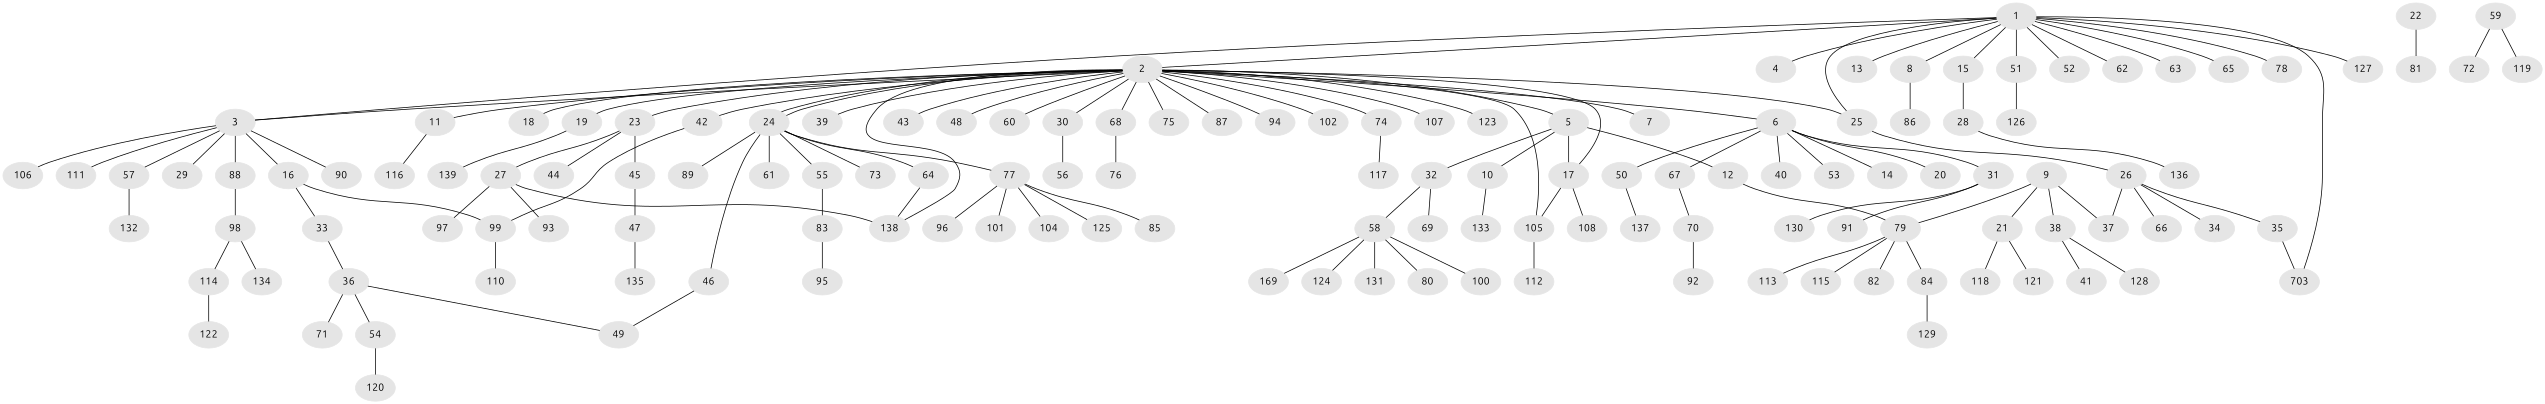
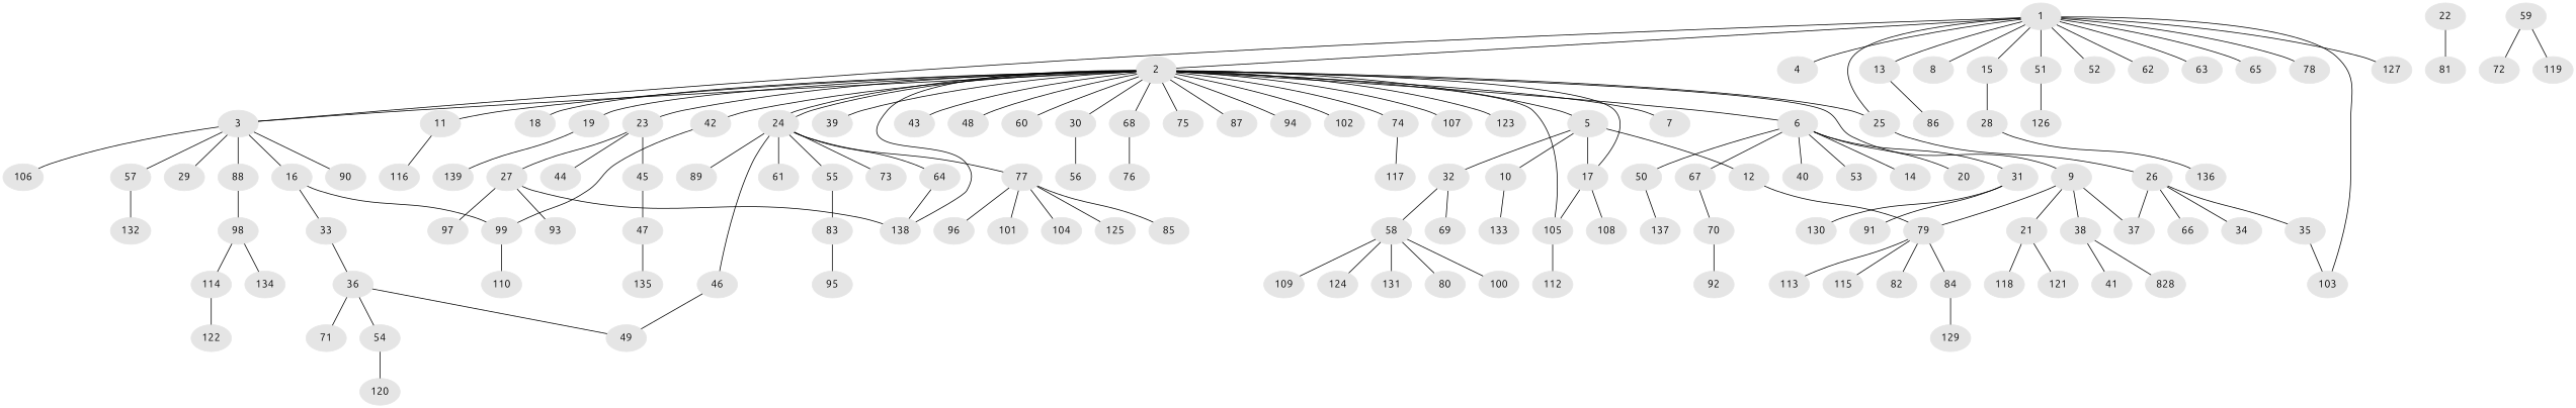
  graph {
    fontname=Ubuntu
    node [color=gray90 fontname=Ubuntu style=filled]
    edge [fontname=Ubuntu]
    1
    2
    3
    4
    8
    13
    15
    25
    51
    52
    62
    63
    65
    78
-   103 [label=703]
+   103
    127
    5
    6
    7
    9
    11
    17
    18
    19
    23
    24
    30
    39
    42
    43
    48
    60
    68
    74
    75
    87
    94
    102
    105
    107
    123
    138
    16
    29
    57
    88
    90
    106
-   111
    86
    28
    26
    126
    10
    12
    32
    14
    20
    31
    40
    50
    53
    67
    21
    37
    38
    79
    116
    108
    139
    22
    81
    27
    44
    45
    46
    55
    61
    64
    73
    77
    89
    56
    99
    76
    117
    112
    33
    132
    59
    72
    119
    98
    133
    58
    69
    91
    130
    137
    70
    118
    121
    41
-   128
+   128 [label=828]
    82
    84
    113
    115
    136
    36
    110
    93
    97
    47
    49
    83
    85
    96
    101
    104
    125
    34
    35
    66
    80
    100
-   109 [label=169]
+   109
    124
    131
    54
    71
    120
    135
    95
    92
    129
    114
    134
    122
    1 -- 2
    1 -- 3
    1 -- 4
    1 -- 8
    1 -- 13
    1 -- 15
    1 -- 25
    1 -- 51
    1 -- 52
    1 -- 62
    1 -- 63
    1 -- 65
    1 -- 78
    1 -- 103
    1 -- 127
    2 -- 3
    2 -- 25
    2 -- 5
    2 -- 6
    2 -- 7
+   2 -- 9
    2 -- 11
    2 -- 17
    2 -- 18
    2 -- 19
    2 -- 23
    2 -- 24
    2 -- 24
    2 -- 30
    2 -- 39
    2 -- 42
    2 -- 43
    2 -- 48
    2 -- 60
    2 -- 68
    2 -- 74
    2 -- 75
    2 -- 87
    2 -- 94
    2 -- 102
    2 -- 105
    2 -- 107
    2 -- 123
    2 -- 138
    3 -- 16
    3 -- 29
    3 -- 57
    3 -- 88
    3 -- 90
    3 -- 106
-   3 -- 111
-   8 -- 86
+   13 -- 86
    15 -- 28
    25 -- 26
    51 -- 126
    5 -- 17
    5 -- 10
    5 -- 12
    5 -- 32
    6 -- 14
    6 -- 20
    6 -- 31
    6 -- 40
    6 -- 50
    6 -- 53
    6 -- 67
    9 -- 21
    9 -- 37
    9 -- 38
    9 -- 79
    11 -- 116
    17 -- 105
    17 -- 108
    19 -- 139
    23 -- 27
    23 -- 44
    23 -- 45
    24 -- 46
    24 -- 55
    24 -- 61
    24 -- 64
    24 -- 73
    24 -- 77
    24 -- 89
    30 -- 56
    42 -- 99
    68 -- 76
    74 -- 117
    105 -- 112
    16 -- 99
    16 -- 33
    57 -- 132
    88 -- 98
    28 -- 136
    26 -- 37
    26 -- 34
    26 -- 35
    26 -- 66
    10 -- 133
    12 -- 79
    32 -- 58
    32 -- 69
    31 -- 91
    31 -- 130
    50 -- 137
    67 -- 70
    21 -- 118
    21 -- 121
    38 -- 41
    38 -- 128
    79 -- 82
    79 -- 84
    79 -- 113
    79 -- 115
    22 -- 81
    27 -- 138
    27 -- 93
    27 -- 97
    45 -- 47
    46 -- 49
    55 -- 83
    64 -- 138
    77 -- 85
    77 -- 96
    77 -- 101
    77 -- 104
    77 -- 125
    99 -- 110
    33 -- 36
    59 -- 72
    59 -- 119
    98 -- 114
    98 -- 134
    58 -- 80
    58 -- 100
    58 -- 109
    58 -- 124
    58 -- 131
    70 -- 92
    84 -- 129
    36 -- 49
    36 -- 54
    36 -- 71
    47 -- 135
    83 -- 95
    35 -- 103
    54 -- 120
    114 -- 122
  }
